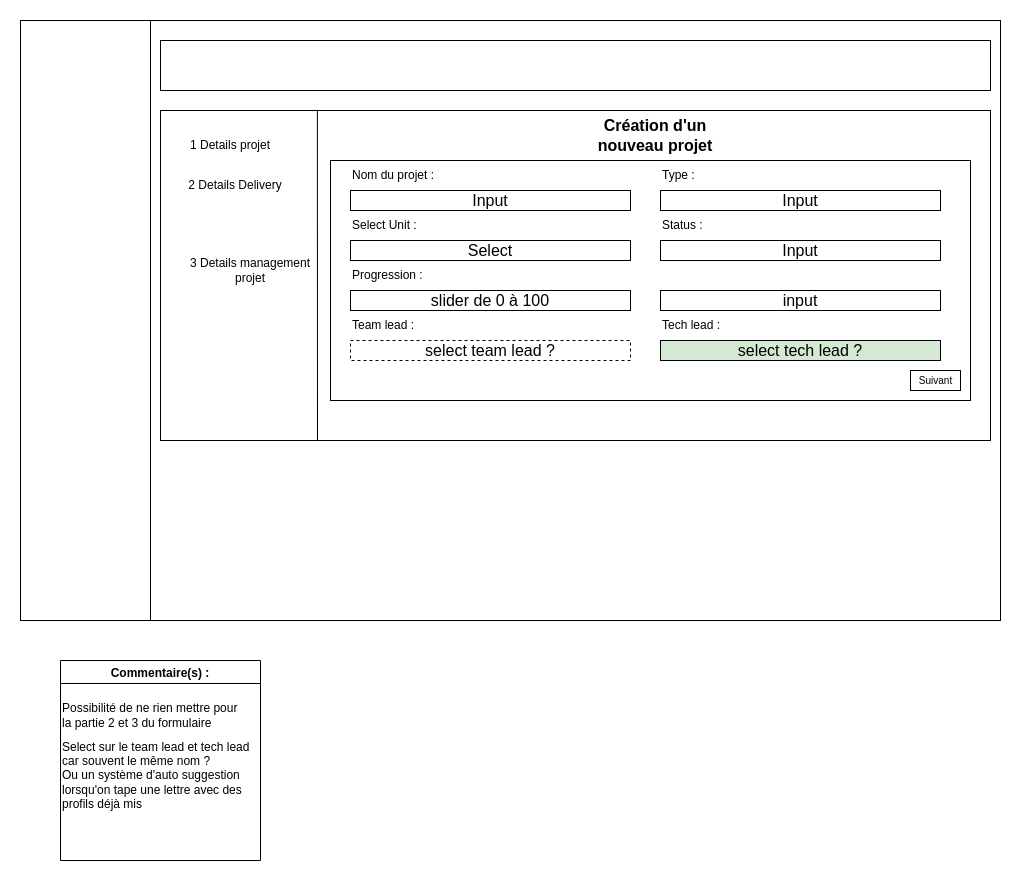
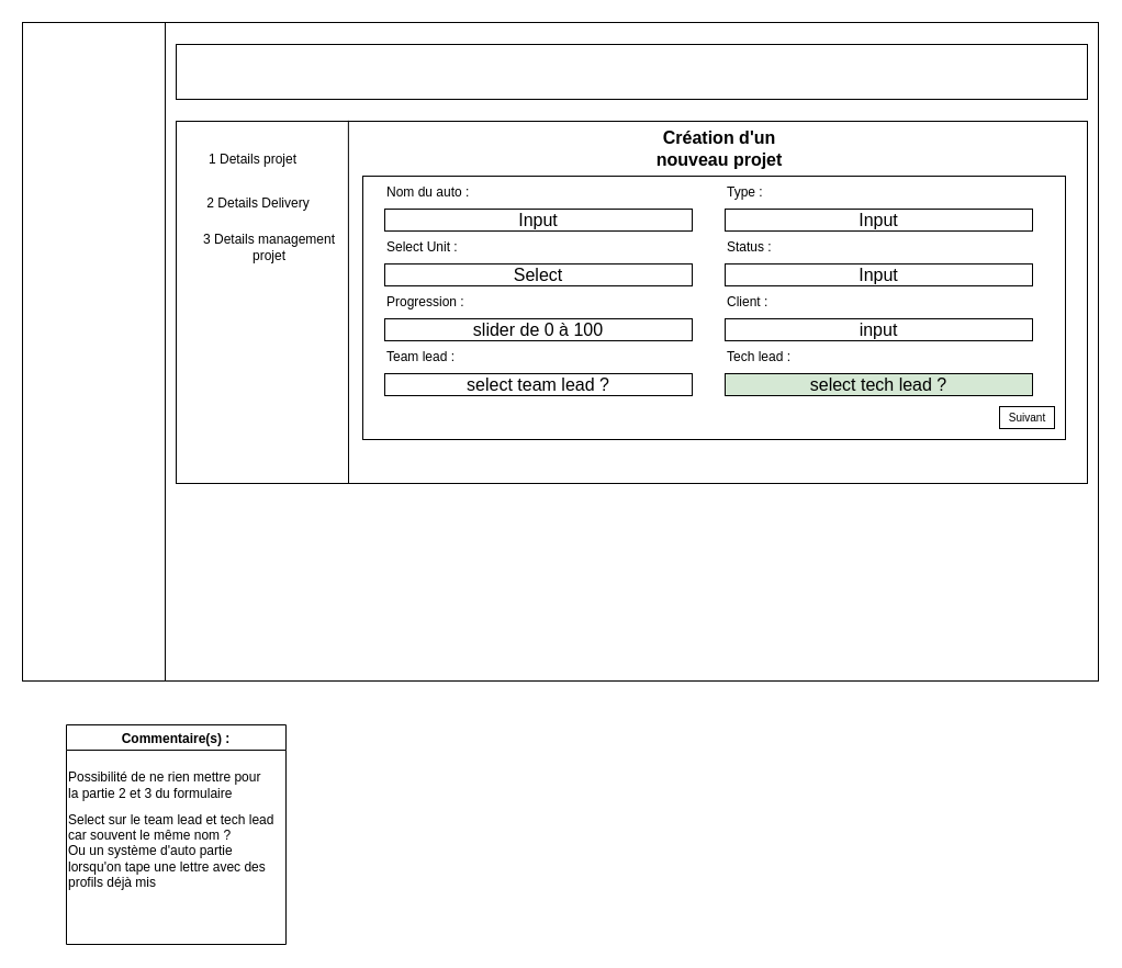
  <mxCell id="0" />
  <mxCell id="1" parent="0" />
  <mxCell id="2" value="" style="rounded=0;whiteSpace=wrap;html=1;" vertex="1" parent="1"><mxGeometry width="980" height="600" as="geometry" x="20" y="20" /></mxCell>
  <mxCell id="3" value="" style="rounded=0;whiteSpace=wrap;html=1;direction=south;" vertex="1" parent="1"><mxGeometry width="130" height="600" as="geometry" x="20" y="20" /></mxCell>
  <mxCell id="4" value="" style="rounded=0;whiteSpace=wrap;html=1;" vertex="1" parent="1"><mxGeometry x="160" y="40" width="830" height="50" as="geometry" /></mxCell>
  <mxCell id="5" value="" style="rounded=0;whiteSpace=wrap;html=1;" vertex="1" parent="1"><mxGeometry x="160" y="110" width="830" height="330" as="geometry" /></mxCell>
  <mxCell id="6" value="" style="endArrow=none;html=1;rounded=0;entryX=0.189;entryY=-0.002;entryDx=0;entryDy=0;entryPerimeter=0;" edge="1" parent="1" target="5"><mxGeometry width="50" height="50" relative="1" as="geometry"><mxPoint x="317" y="440" as="sourcePoint" /><mxPoint x="550" y="260" as="targetPoint" /></mxGeometry></mxCell>
  <mxCell id="7" value="1 Details projet" style="text;html=1;strokeColor=none;fillColor=none;align=center;verticalAlign=middle;whiteSpace=wrap;rounded=0;" vertex="1" parent="1"><mxGeometry x="170" y="130" width="120" height="30" as="geometry" /></mxCell>
  <mxCell id="8" value="2 Details Delivery" style="text;html=1;strokeColor=none;fillColor=none;align=center;verticalAlign=middle;whiteSpace=wrap;rounded=0;" vertex="1" parent="1"><mxGeometry x="180" y="170" width="110" height="30" as="geometry" /></mxCell>
- <mxCell id="9" value="3 Details management projet" style="text;html=1;strokeColor=none;fillColor=none;align=center;verticalAlign=middle;whiteSpace=wrap;rounded=0;" vertex="1" parent="1"><mxGeometry x="185" y="255" width="130" height="30" as="geometry" /></mxCell>
+ <mxCell id="9" value="3 Details management projet" style="text;html=1;strokeColor=none;fillColor=none;align=center;verticalAlign=middle;whiteSpace=wrap;rounded=0;" vertex="1" parent="1"><mxGeometry x="180" y="210" width="130" height="30" as="geometry" /></mxCell>
  <mxCell id="10" value="&lt;b&gt;&lt;font style=&quot;font-size: 16px;&quot;&gt;Création d'un nouveau projet&lt;/font&gt;&lt;/b&gt;" style="text;html=1;strokeColor=none;fillColor=none;align=center;verticalAlign=middle;whiteSpace=wrap;rounded=0;" vertex="1" parent="1"><mxGeometry x="570" y="120" width="170" height="30" as="geometry" /></mxCell>
  <mxCell id="11" value="" style="rounded=0;whiteSpace=wrap;html=1;fontSize=16;" vertex="1" parent="1"><mxGeometry x="330" y="160" width="640" height="240" as="geometry" /></mxCell>
  <mxCell id="12" value="Input" style="rounded=0;whiteSpace=wrap;html=1;fontSize=16;" vertex="1" parent="1"><mxGeometry x="660" y="190" width="280" height="20" as="geometry" /></mxCell>
  <mxCell id="13" value="Input" style="rounded=0;whiteSpace=wrap;html=1;fontSize=16;" vertex="1" parent="1"><mxGeometry x="350" y="190" width="280" height="20" as="geometry" /></mxCell>
  <mxCell id="14" value="Select" style="rounded=0;whiteSpace=wrap;html=1;fontSize=16;" vertex="1" parent="1"><mxGeometry x="350" y="240" width="280" height="20" as="geometry" /></mxCell>
  <mxCell id="15" value="slider de 0 à 100" style="rounded=0;whiteSpace=wrap;html=1;fontSize=16;" vertex="1" parent="1"><mxGeometry x="350" y="290" width="280" height="20" as="geometry" /></mxCell>
  <mxCell id="16" value="Input" style="rounded=0;whiteSpace=wrap;html=1;fontSize=16;" vertex="1" parent="1"><mxGeometry x="660" y="240" width="280" height="20" as="geometry" /></mxCell>
  <mxCell id="17" value="select tech lead ?" style="rounded=0;whiteSpace=wrap;html=1;fontSize=16;fillColor=#d5e8d4;" vertex="1" parent="1"><mxGeometry x="660" y="340" width="280" height="20" as="geometry" /></mxCell>
- <mxCell id="18" value="select team lead ?" style="rounded=0;whiteSpace=wrap;html=1;fontSize=16;dashed=1;" vertex="1" parent="1"><mxGeometry x="350" y="340" width="280" height="20" as="geometry" /></mxCell>
+ <mxCell id="18" value="select team lead ?" style="rounded=0;whiteSpace=wrap;html=1;fontSize=16;" vertex="1" parent="1"><mxGeometry x="350" y="340" width="280" height="20" as="geometry" /></mxCell>
  <mxCell id="19" value="input" style="rounded=0;whiteSpace=wrap;html=1;fontSize=16;" vertex="1" parent="1"><mxGeometry x="660" y="290" width="280" height="20" as="geometry" /></mxCell>
  <mxCell id="20" value="" style="rounded=0;whiteSpace=wrap;html=1;fontSize=16;" vertex="1" parent="1"><mxGeometry x="910" y="370" width="50" height="20" as="geometry" /></mxCell>
  <mxCell id="21" value="&lt;font style=&quot;font-size: 10px;&quot;&gt;Suivant&lt;/font&gt;" style="text;html=1;strokeColor=none;fillColor=none;align=center;verticalAlign=middle;whiteSpace=wrap;rounded=0;fontSize=16;" vertex="1" parent="1"><mxGeometry x="922.5" y="370" width="25" height="15" as="geometry" /></mxCell>
- <mxCell id="22" value="Nom du projet :" style="text;html=1;strokeColor=none;fillColor=none;align=left;verticalAlign=middle;whiteSpace=wrap;rounded=0;fontSize=12;" vertex="1" parent="1"><mxGeometry x="350" y="160" width="100" height="30" as="geometry" /></mxCell>
+ <mxCell id="22" value="Nom du auto :" style="text;html=1;strokeColor=none;fillColor=none;align=left;verticalAlign=middle;whiteSpace=wrap;rounded=0;fontSize=12;" vertex="1" parent="1"><mxGeometry x="350" y="160" width="100" height="30" as="geometry" /></mxCell>
  <mxCell id="23" value="Type :" style="text;html=1;strokeColor=none;fillColor=none;align=left;verticalAlign=middle;whiteSpace=wrap;rounded=0;fontSize=12;" vertex="1" parent="1"><mxGeometry x="660" y="160" width="60" height="30" as="geometry" /></mxCell>
  <mxCell id="24" value="Select Unit :" style="text;html=1;strokeColor=none;fillColor=none;align=left;verticalAlign=middle;whiteSpace=wrap;rounded=0;fontSize=12;" vertex="1" parent="1"><mxGeometry x="350" y="210" width="90" height="30" as="geometry" /></mxCell>
  <mxCell id="25" value="Commentaire(s) :" style="swimlane;fontSize=12;" vertex="1" parent="1"><mxGeometry x="60" y="660" width="200" height="200" as="geometry" /></mxCell>
  <mxCell id="26" value="Possibilité de ne rien mettre pour&lt;br&gt;la partie 2 et 3 du formulaire" style="text;html=1;align=left;verticalAlign=middle;resizable=0;points=[];autosize=1;strokeColor=none;fillColor=none;fontSize=12;" vertex="1" parent="25"><mxGeometry y="40" width="190" height="30" as="geometry" /></mxCell>
- <mxCell id="27" value="Select sur le team lead et tech lead car souvent le même nom ?&amp;nbsp;&lt;br&gt;Ou un système d'auto suggestion lorsqu'on tape une lettre avec des profils déjà mis" style="text;html=1;strokeColor=none;fillColor=none;align=left;verticalAlign=middle;whiteSpace=wrap;rounded=0;fontSize=12;" vertex="1" parent="25"><mxGeometry y="100" width="200" height="30" as="geometry" /></mxCell>
+ <mxCell id="27" value="Select sur le team lead et tech lead car souvent le même nom ?&amp;nbsp;&lt;br&gt;Ou un système d'auto partie lorsqu'on tape une lettre avec des profils déjà mis" style="text;html=1;strokeColor=none;fillColor=none;align=left;verticalAlign=middle;whiteSpace=wrap;rounded=0;fontSize=12;" vertex="1" parent="25"><mxGeometry y="100" width="200" height="30" as="geometry" /></mxCell>
  <mxCell id="28" value="Status :" style="text;html=1;strokeColor=none;fillColor=none;align=left;verticalAlign=middle;whiteSpace=wrap;rounded=0;fontSize=12;" vertex="1" parent="1"><mxGeometry x="660" y="210" width="90" height="30" as="geometry" /></mxCell>
  <mxCell id="29" value="Progression :" style="text;html=1;strokeColor=none;fillColor=none;align=left;verticalAlign=middle;whiteSpace=wrap;rounded=0;fontSize=12;" vertex="1" parent="1"><mxGeometry x="350" y="260" width="90" height="30" as="geometry" /></mxCell>
+ <mxCell id="30" value="Client :" style="text;html=1;strokeColor=none;fillColor=none;align=left;verticalAlign=middle;whiteSpace=wrap;rounded=0;fontSize=12;" vertex="1" parent="1"><mxGeometry x="660" y="260" width="90" height="30" as="geometry" /></mxCell>
  <mxCell id="31" value="Team lead :" style="text;html=1;strokeColor=none;fillColor=none;align=left;verticalAlign=middle;whiteSpace=wrap;rounded=0;fontSize=12;" vertex="1" parent="1"><mxGeometry x="350" y="310" width="90" height="30" as="geometry" /></mxCell>
  <mxCell id="32" value="Tech lead :" style="text;html=1;strokeColor=none;fillColor=none;align=left;verticalAlign=middle;whiteSpace=wrap;rounded=0;fontSize=12;" vertex="1" parent="1"><mxGeometry x="660" y="310" width="90" height="30" as="geometry" /></mxCell>
